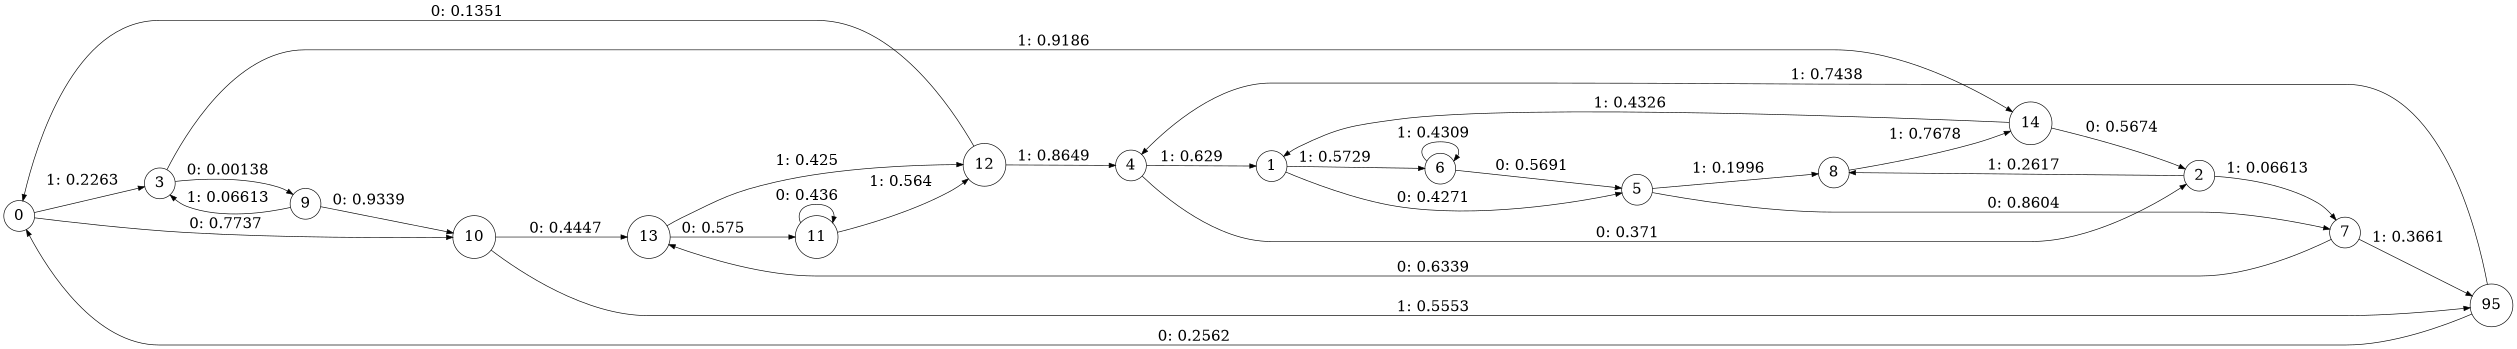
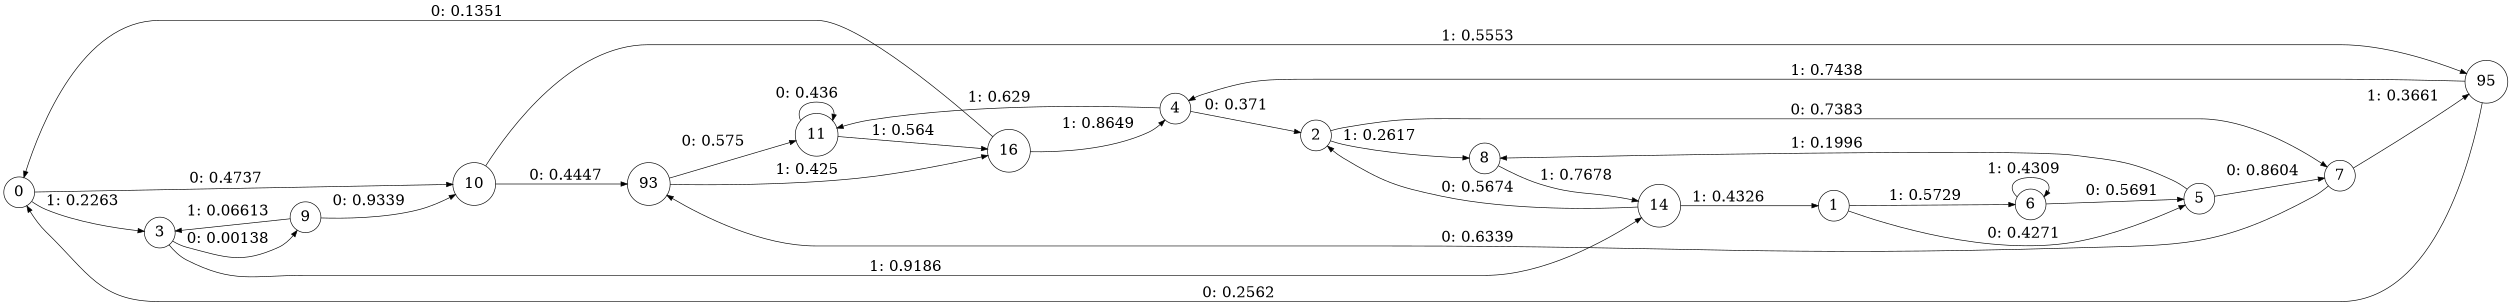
  digraph {
    rankdir=LR
    node [fontsize=24 shape=circle]
    edge [fontsize=24]
    0
    10
    3
-   13
+   13 [label=93]
    n5 [label=95]
    9
    14
    11
-   12
+   12 [label=16]
    4
    1
    2
    5
    6
    7
    8
-   0 -> 10 [label="0: 0.7737   "]
+   0 -> 10 [label="0: 0.4737   "]
    0 -> 3 [label="1: 0.2263   "]
    10 -> 13 [label="0: 0.4447   "]
    10 -> n5 [label="1: 0.5553   "]
    3 -> 9 [label="0: 0.00138  "]
    3 -> 14 [label="1: 0.9186   "]
    13 -> 11 [label="0: 0.575    "]
    13 -> 12 [label="1: 0.425    "]
    n5 -> 0 [label="0: 0.2562   "]
    n5 -> 4 [label="1: 0.7438   "]
    9 -> 10 [label="0: 0.9339   "]
    9 -> 3 [label="1: 0.06613  "]
    14 -> 1 [label="1: 0.4326   "]
    14 -> 2 [label="0: 0.5674   "]
    11 -> 11 [label="0: 0.436    "]
    11 -> 12 [label="1: 0.564    "]
    12 -> 0 [label="0: 0.1351   "]
    12 -> 4 [label="1: 0.8649   "]
-   4 -> 1 [label="1: 0.629    "]
+   4 -> 11 [label="1: 0.629    "]
    4 -> 2 [label="0: 0.371    "]
    1 -> 5 [label="0: 0.4271   "]
    1 -> 6 [label="1: 0.5729   "]
-   2 -> 7 [label="1: 0.06613  "]
+   2 -> 7 [label="0: 0.7383   "]
    2 -> 8 [label="1: 0.2617   "]
    5 -> 7 [label="0: 0.8604   "]
    5 -> 8 [label="1: 0.1996   "]
    6 -> 5 [label="0: 0.5691   "]
    6 -> 6 [label="1: 0.4309   "]
    7 -> 13 [label="0: 0.6339   "]
    7 -> n5 [label="1: 0.3661   "]
    8 -> 14 [label="1: 0.7678   "]
  }
